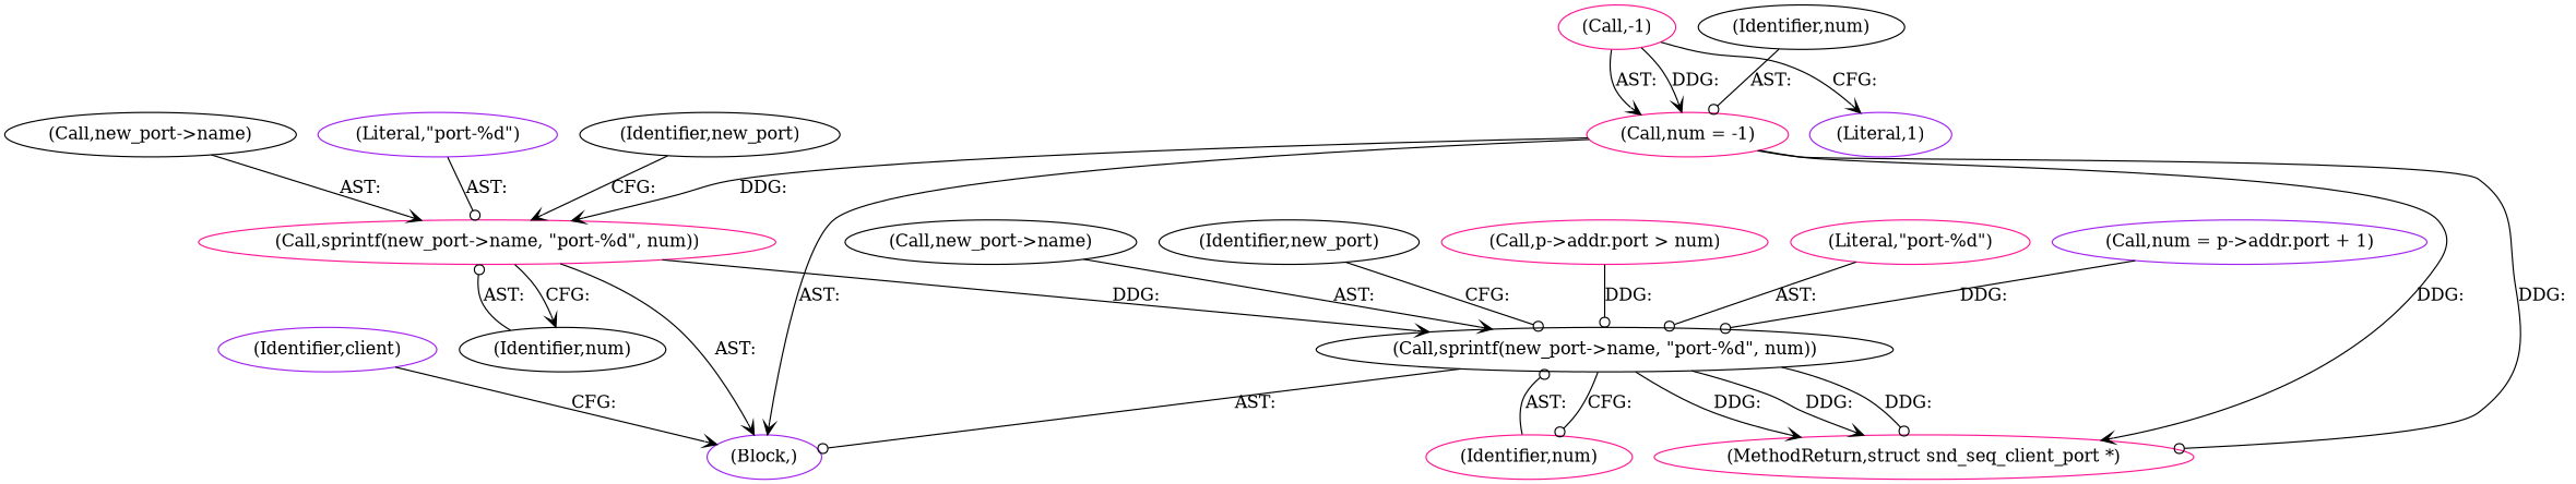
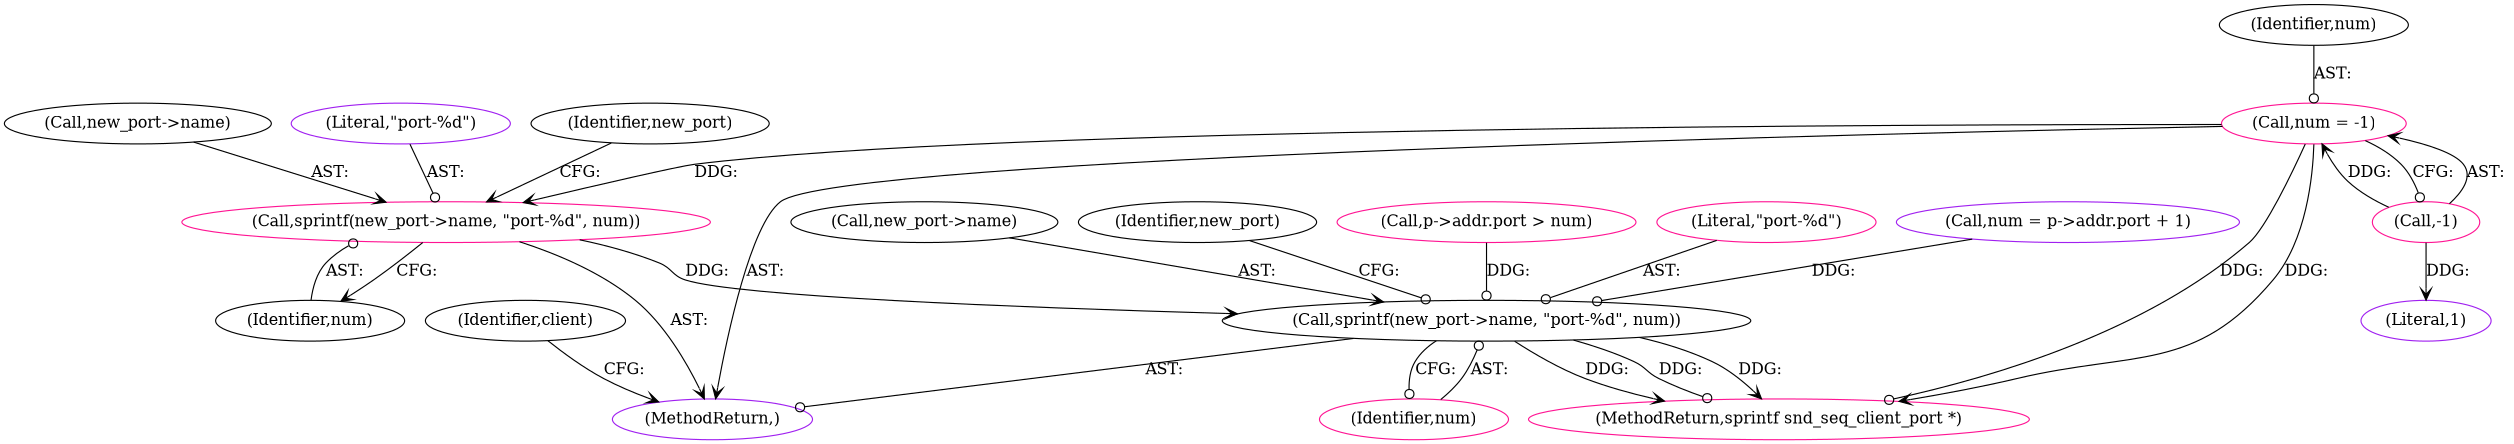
  digraph {
    node [color=black]
    edge [arrowhead=vee]
    n1 [color=deeppink label="(Call,sprintf(new_port->name, \"port-%d\", num))"]
    n2 [label="(Call,sprintf(new_port->name, \"port-%d\", num))"]
-   n3 [color=purple label="(Block,)"]
+   n3 [color=purple label="(MethodReturn,)"]
    n4 [label="(Identifier,num)"]
-   n5 [color=deeppink label="(MethodReturn,struct snd_seq_client_port *)"]
+   n5 [color=deeppink label="(MethodReturn,sprintf snd_seq_client_port *)"]
    n6 [color=deeppink label="(Identifier,num)"]
    n7 [color=deeppink label="(Call,num = -1)"]
    n8 [color=deeppink label="(Call,-1)"]
    n9 [color=purple label="(Literal,1)"]
    n10 [label="(Call,new_port->name)"]
    n11 [label="(Identifier,new_port)"]
-   n12 [color=purple label="(Identifier,client)"]
+   n12 [label="(Identifier,client)"]
    n13 [color=deeppink label="(Call,p->addr.port > num)"]
    n14 [label="(Call,new_port->name)"]
    n15 [color=deeppink label="(Literal,\"port-%d\")"]
    n16 [color=purple label="(Call,num = p->addr.port + 1)"]
    n17 [color=purple label="(Literal,\"port-%d\")"]
    n18 [label="(Identifier,num)"]
    n19 [label="(Identifier,new_port)"]
    n1 -> n2 [label="DDG: "]
    n1 -> n3 [label="AST: "]
    n1 -> n4 [label="CFG: "]
    n2 -> n3 [arrowhead=odot label="AST: "]
    n2 -> n5 [label="DDG: "]
    n2 -> n5 [label="DDG: "]
    n2 -> n5 [arrowhead=odot label="DDG: "]
    n2 -> n6 [arrowhead=odot label="CFG: "]
    n4 -> n1 [arrowhead=odot label="AST: "]
    n6 -> n2 [arrowhead=odot label="AST: "]
    n7 -> n1 [label="DDG: "]
    n7 -> n3 [label="AST: "]
    n7 -> n5 [arrowhead=odot label="DDG: "]
    n7 -> n5 [label="DDG: "]
+   n7 -> n8 [arrowhead=odot label="CFG: "]
    n8 -> n7 [label="AST: "]
    n8 -> n7 [label="DDG: "]
-   n8 -> n9 [label="CFG: "]
+   n8 -> n9 [label="DDG: "]
    n10 -> n2 [label="AST: "]
    n11 -> n2 [arrowhead=odot label="CFG: "]
    n12 -> n3 [label="CFG: "]
    n13 -> n2 [arrowhead=odot label="DDG: "]
    n14 -> n1 [label="AST: "]
    n15 -> n2 [arrowhead=odot label="AST: "]
    n16 -> n2 [arrowhead=odot label="DDG: "]
    n17 -> n1 [arrowhead=odot label="AST: "]
    n18 -> n7 [arrowhead=odot label="AST: "]
    n19 -> n1 [label="CFG: "]
  }
